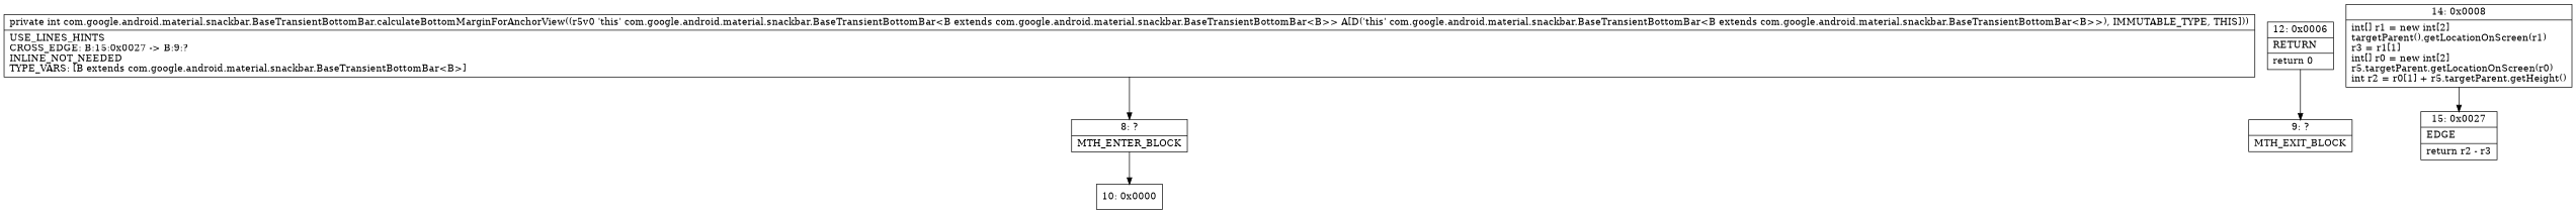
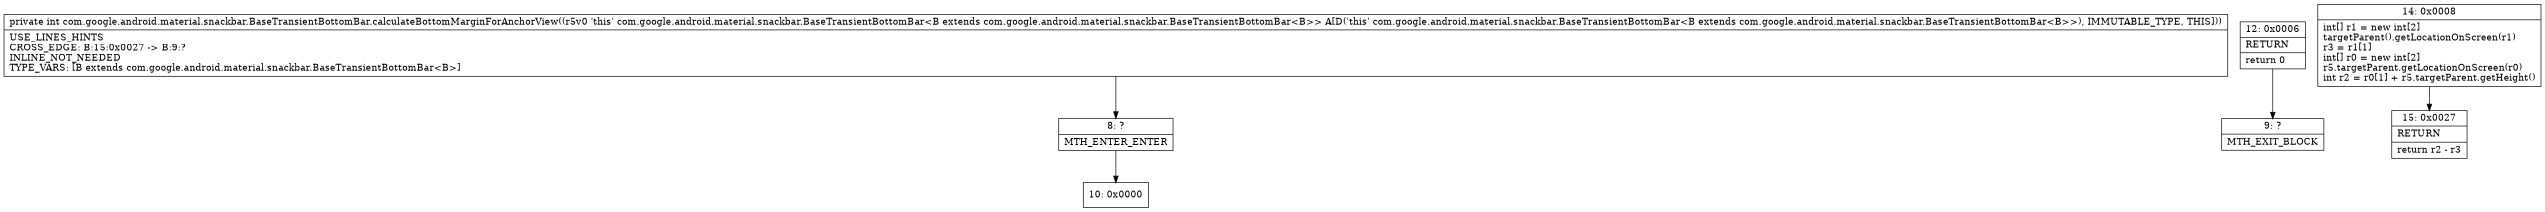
  digraph {
    node [shape=record]
-   n1 [label="{8\:\ ?|MTH_ENTER_BLOCK\l}"]
+   n1 [label="{8\:\ ?|MTH_ENTER_ENTER\l}"]
    n2 [label="{10\:\ 0x0000}"]
    n3 [label="{12\:\ 0x0006|RETURN\l|return 0\l}"]
    n4 [label="{9\:\ ?|MTH_EXIT_BLOCK\l}"]
    n5 [label="{14\:\ 0x0008|int[] r1 = new int[2]\ltargetParent().getLocationOnScreen(r1)\lr3 = r1[1]\lint[] r0 = new int[2]\lr5.targetParent.getLocationOnScreen(r0)\lint r2 = r0[1] + r5.targetParent.getHeight()\l}"]
-   n6 [label="{15\:\ 0x0027|EDGE\l|return r2 \- r3\l}"]
+   n6 [label="{15\:\ 0x0027|RETURN\l|return r2 \- r3\l}"]
    n7 [label="{private int com.google.android.material.snackbar.BaseTransientBottomBar.calculateBottomMarginForAnchorView((r5v0 'this' com.google.android.material.snackbar.BaseTransientBottomBar\<B extends com.google.android.material.snackbar.BaseTransientBottomBar\<B\>\> A[D('this' com.google.android.material.snackbar.BaseTransientBottomBar\<B extends com.google.android.material.snackbar.BaseTransientBottomBar\<B\>\>), IMMUTABLE_TYPE, THIS]))  | USE_LINES_HINTS\lCROSS_EDGE: B:15:0x0027 \-\> B:9:?\lINLINE_NOT_NEEDED\lTYPE_VARS: [B extends com.google.android.material.snackbar.BaseTransientBottomBar\<B\>]\l}"]
    n1 -> n2
    n3 -> n4
    n5 -> n6
    n7 -> n1
  }
